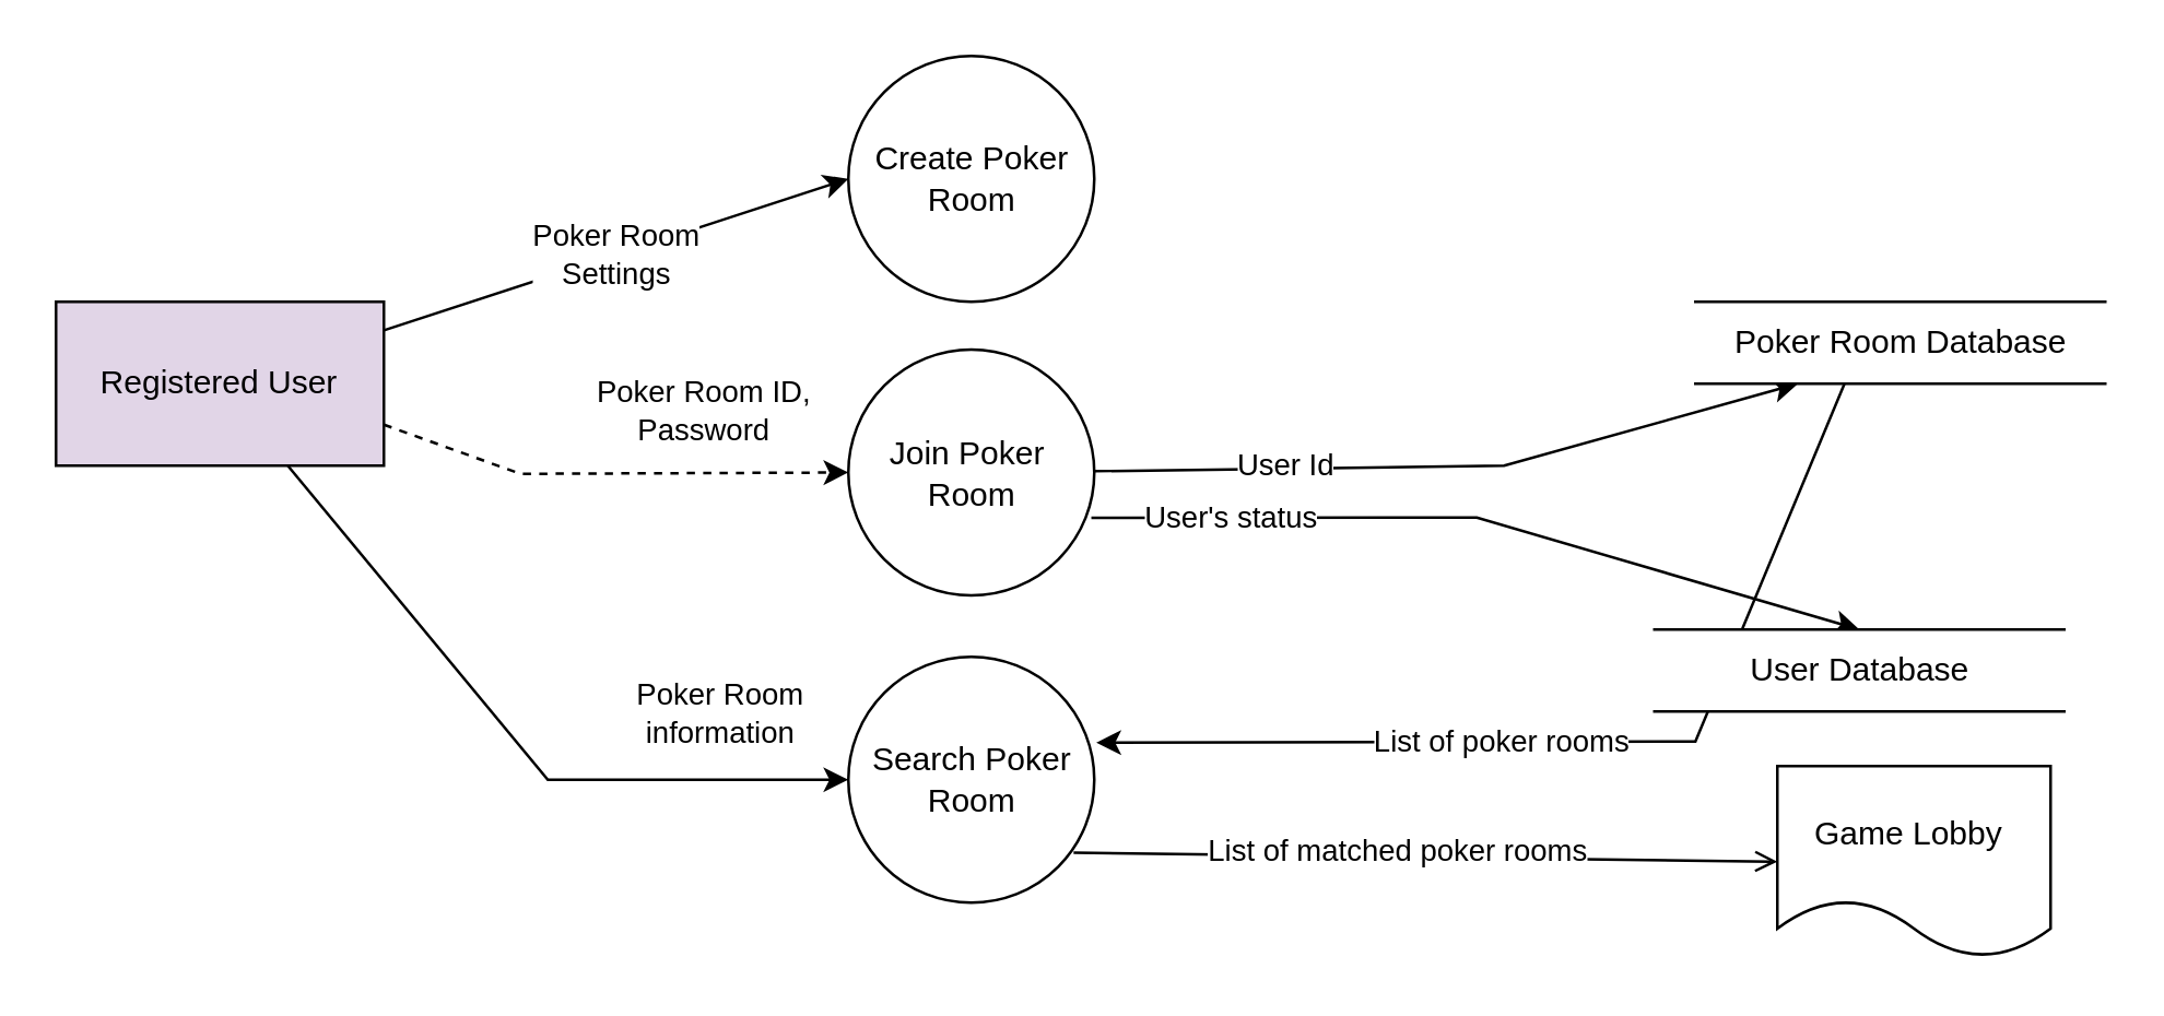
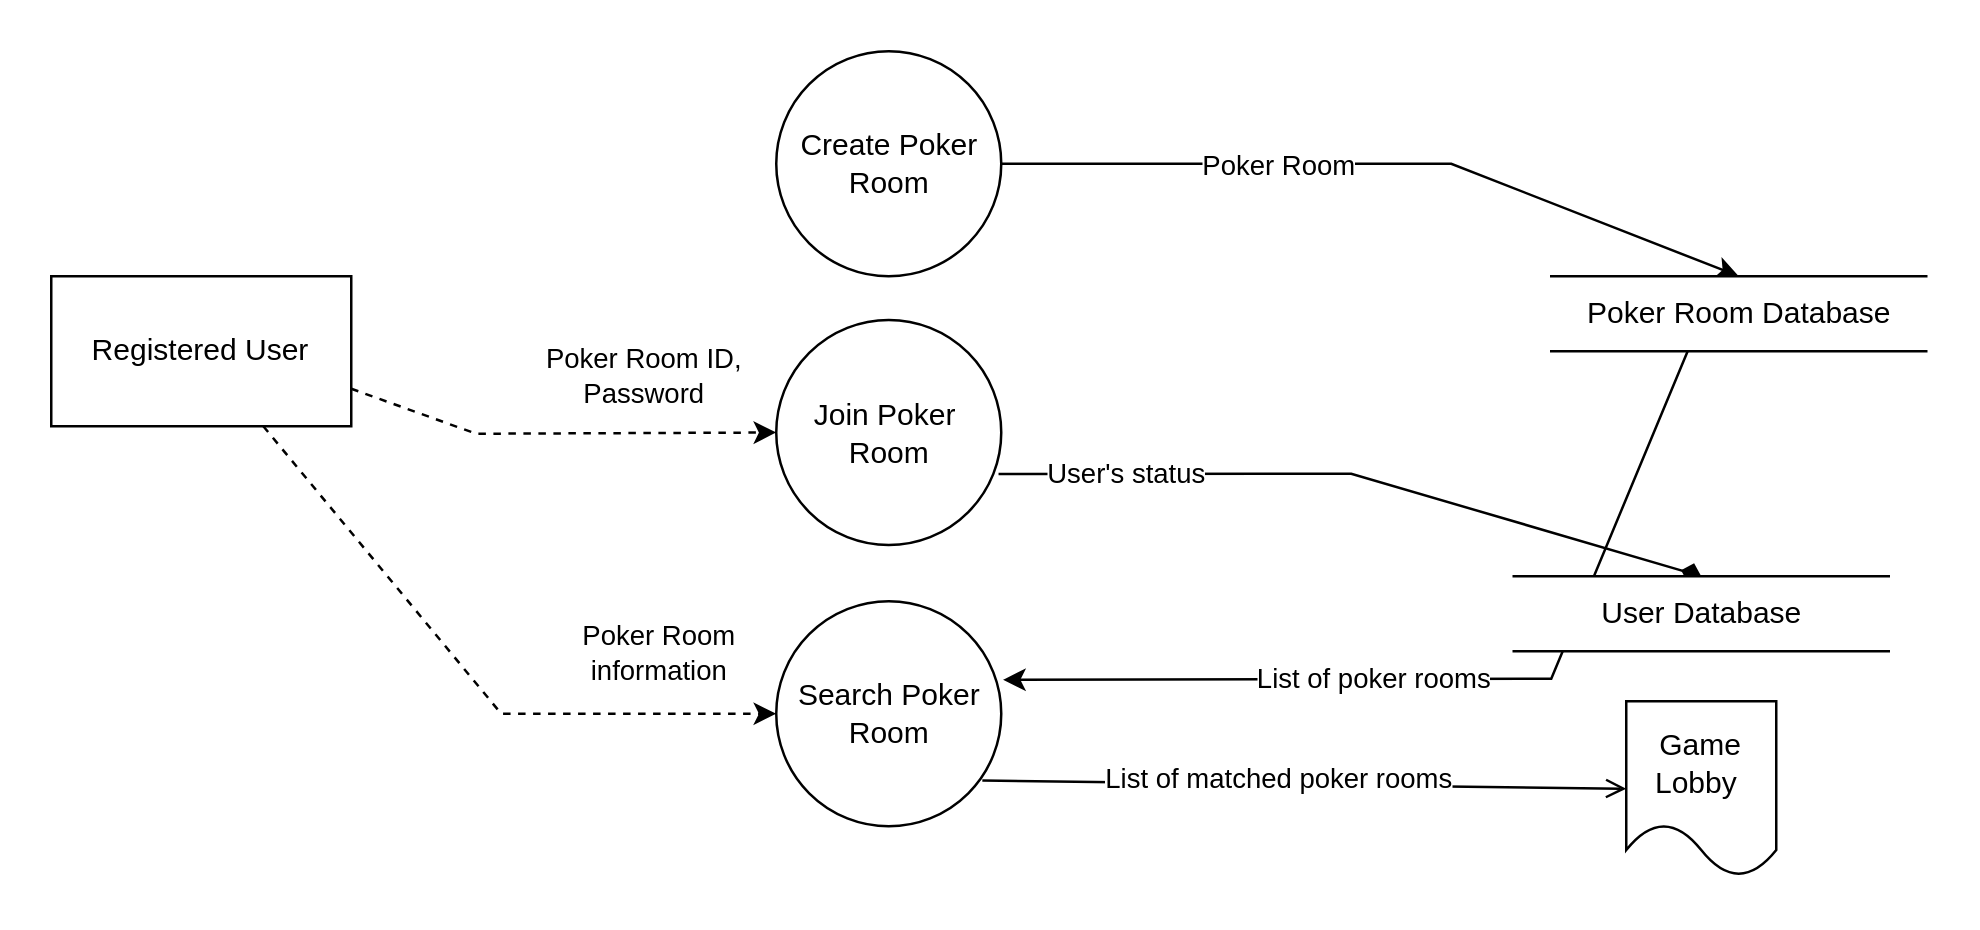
  <mxCell id="0" />
  <mxCell id="1" parent="0" />
- <mxCell id="2" value="Poker Room&lt;br&gt;Settings" style="edgeStyle=none;rounded=0;orthogonalLoop=1;jettySize=auto;html=1;entryX=0;entryY=0.5;entryDx=0;entryDy=0;" edge="1" parent="1" source="7" target="10"><mxGeometry relative="1" as="geometry" /></mxCell>
  <mxCell id="3" style="edgeStyle=none;rounded=0;orthogonalLoop=1;jettySize=auto;html=1;entryX=0;entryY=0.5;entryDx=0;entryDy=0;exitX=1;exitY=0.75;exitDx=0;exitDy=0;dashed=1;" edge="1" parent="1" source="7" target="14"><mxGeometry relative="1" as="geometry"><Array as="points"><mxPoint x="190" y="173" /></Array></mxGeometry></mxCell>
  <mxCell id="4" value="Poker Room ID,&lt;br&gt;Password" style="edgeLabel;html=1;align=center;verticalAlign=middle;resizable=0;points=[];" vertex="1" connectable="0" parent="3"><mxGeometry x="0.173" y="-2" relative="1" as="geometry"><mxPoint x="18" y="-25" as="offset" /></mxGeometry></mxCell>
- <mxCell id="5" style="edgeStyle=none;rounded=0;orthogonalLoop=1;jettySize=auto;html=1;entryX=0;entryY=0.5;entryDx=0;entryDy=0;" edge="1" parent="1" source="7" target="17"><mxGeometry relative="1" as="geometry"><Array as="points"><mxPoint x="200" y="285" /></Array></mxGeometry></mxCell>
+ <mxCell id="5" style="edgeStyle=none;rounded=0;orthogonalLoop=1;jettySize=auto;html=1;entryX=0;entryY=0.5;entryDx=0;entryDy=0;dashed=1;" edge="1" parent="1" source="7" target="17"><mxGeometry relative="1" as="geometry"><Array as="points"><mxPoint x="200" y="285" /></Array></mxGeometry></mxCell>
  <mxCell id="6" value="Poker Room&lt;br&gt;information" style="edgeLabel;html=1;align=center;verticalAlign=middle;resizable=0;points=[];" vertex="1" connectable="0" parent="5"><mxGeometry x="0.547" y="2" relative="1" as="geometry"><mxPoint x="11" y="-23" as="offset" /></mxGeometry></mxCell>
- <mxCell id="7" value="Registered User" style="whiteSpace=wrap;html=1;fillColor=#e1d5e7;" vertex="1" parent="1"><mxGeometry x="20" y="110" width="120" height="60" as="geometry" /></mxCell>
+ <mxCell id="7" value="Registered User" style="whiteSpace=wrap;html=1;" vertex="1" parent="1"><mxGeometry x="20" y="110" width="120" height="60" as="geometry" /></mxCell>
+ <mxCell id="8" style="edgeStyle=none;rounded=0;orthogonalLoop=1;jettySize=auto;html=1;entryX=0.5;entryY=0;entryDx=0;entryDy=0;" edge="1" parent="1" source="10" target="19"><mxGeometry relative="1" as="geometry"><Array as="points"><mxPoint x="580" y="65" /></Array></mxGeometry></mxCell>
+ <mxCell id="9" value="Poker Room" style="edgeLabel;html=1;align=center;verticalAlign=middle;resizable=0;points=[];" vertex="1" connectable="0" parent="8"><mxGeometry x="-0.097" y="1" relative="1" as="geometry"><mxPoint x="-27" y="1" as="offset" /></mxGeometry></mxCell>
  <mxCell id="10" value="Create Poker&lt;br&gt;Room" style="shape=ellipse;html=1;dashed=0;whitespace=wrap;aspect=fixed;perimeter=ellipsePerimeter;" vertex="1" parent="1"><mxGeometry x="310" y="20" width="90" height="90" as="geometry" /></mxCell>
- <mxCell id="11" value="User's status" style="edgeStyle=none;rounded=0;orthogonalLoop=1;jettySize=auto;html=1;entryX=0.5;entryY=0;entryDx=0;entryDy=0;exitX=0.988;exitY=0.684;exitDx=0;exitDy=0;exitPerimeter=0;" edge="1" parent="1" source="14" target="21"><mxGeometry x="-0.646" relative="1" as="geometry"><Array as="points"><mxPoint x="540" y="189" /></Array><mxPoint as="offset" /></mxGeometry></mxCell>
- <mxCell id="12" style="edgeStyle=none;rounded=0;orthogonalLoop=1;jettySize=auto;html=1;entryX=0.25;entryY=1;entryDx=0;entryDy=0;" edge="1" parent="1" source="14" target="19"><mxGeometry relative="1" as="geometry"><Array as="points"><mxPoint x="550" y="170" /></Array></mxGeometry></mxCell>
- <mxCell id="13" value="User Id" style="edgeLabel;html=1;align=center;verticalAlign=middle;resizable=0;points=[];" vertex="1" connectable="0" parent="12"><mxGeometry x="-0.165" y="2" relative="1" as="geometry"><mxPoint x="-39" y="1" as="offset" /></mxGeometry></mxCell>
+ <mxCell id="11" value="User's status" style="edgeStyle=none;rounded=0;orthogonalLoop=1;jettySize=auto;html=1;entryX=0.5;entryY=0;entryDx=0;entryDy=0;exitX=0.988;exitY=0.684;exitDx=0;exitDy=0;exitPerimeter=0;endArrow=diamond;" edge="1" parent="1" source="14" target="21"><mxGeometry x="-0.646" relative="1" as="geometry"><Array as="points"><mxPoint x="540" y="189" /></Array><mxPoint as="offset" /></mxGeometry></mxCell>
  <mxCell id="14" value="Join Poker&amp;nbsp;&lt;br&gt;Room" style="shape=ellipse;html=1;dashed=0;whitespace=wrap;aspect=fixed;perimeter=ellipsePerimeter;" vertex="1" parent="1"><mxGeometry x="310" y="127.5" width="90" height="90" as="geometry" /></mxCell>
  <mxCell id="15" style="edgeStyle=none;rounded=0;orthogonalLoop=1;jettySize=auto;html=1;entryX=0;entryY=0.5;entryDx=0;entryDy=0;exitX=0.916;exitY=0.797;exitDx=0;exitDy=0;exitPerimeter=0;endArrow=open;" edge="1" parent="1" source="17" target="20"><mxGeometry relative="1" as="geometry" /></mxCell>
  <mxCell id="16" value="List of matched poker rooms" style="edgeLabel;html=1;align=center;verticalAlign=middle;resizable=0;points=[];" vertex="1" connectable="0" parent="15"><mxGeometry x="-0.59" y="2" relative="1" as="geometry"><mxPoint x="65" as="offset" /></mxGeometry></mxCell>
  <mxCell id="17" value="Search Poker&lt;br&gt;Room" style="shape=ellipse;html=1;dashed=0;whitespace=wrap;aspect=fixed;perimeter=ellipsePerimeter;" vertex="1" parent="1"><mxGeometry x="310" y="240" width="90" height="90" as="geometry" /></mxCell>
  <mxCell id="18" value="List of poker rooms" style="edgeStyle=none;rounded=0;orthogonalLoop=1;jettySize=auto;html=1;entryX=1.008;entryY=0.349;entryDx=0;entryDy=0;exitX=0.364;exitY=0.996;exitDx=0;exitDy=0;exitPerimeter=0;entryPerimeter=0;" edge="1" parent="1" source="19" target="17"><mxGeometry x="0.177" relative="1" as="geometry"><Array as="points"><mxPoint x="620" y="271" /></Array><mxPoint as="offset" /></mxGeometry></mxCell>
  <mxCell id="19" value="Poker Room Database" style="html=1;dashed=0;whitespace=wrap;shape=partialRectangle;right=0;left=0;" vertex="1" parent="1"><mxGeometry x="620" y="110" width="150" height="30" as="geometry" /></mxCell>
- <mxCell id="20" value="Game Lobby&amp;nbsp;&lt;br&gt;" style="shape=document;whiteSpace=wrap;html=1;boundedLbl=1;dashed=0;flipH=1;" vertex="1" parent="1"><mxGeometry x="650" y="280" width="100" height="70" as="geometry" /></mxCell>
+ <mxCell id="20" value="Game Lobby&amp;nbsp;&lt;br&gt;" style="shape=document;whiteSpace=wrap;html=1;boundedLbl=1;dashed=0;flipH=1;" vertex="1" parent="1"><mxGeometry x="650" y="280" width="60" height="70" as="geometry" /></mxCell>
  <mxCell id="21" value="User Database" style="html=1;dashed=0;whitespace=wrap;shape=partialRectangle;right=0;left=0;" vertex="1" parent="1"><mxGeometry x="605" y="230" width="150" height="30" as="geometry" /></mxCell>
